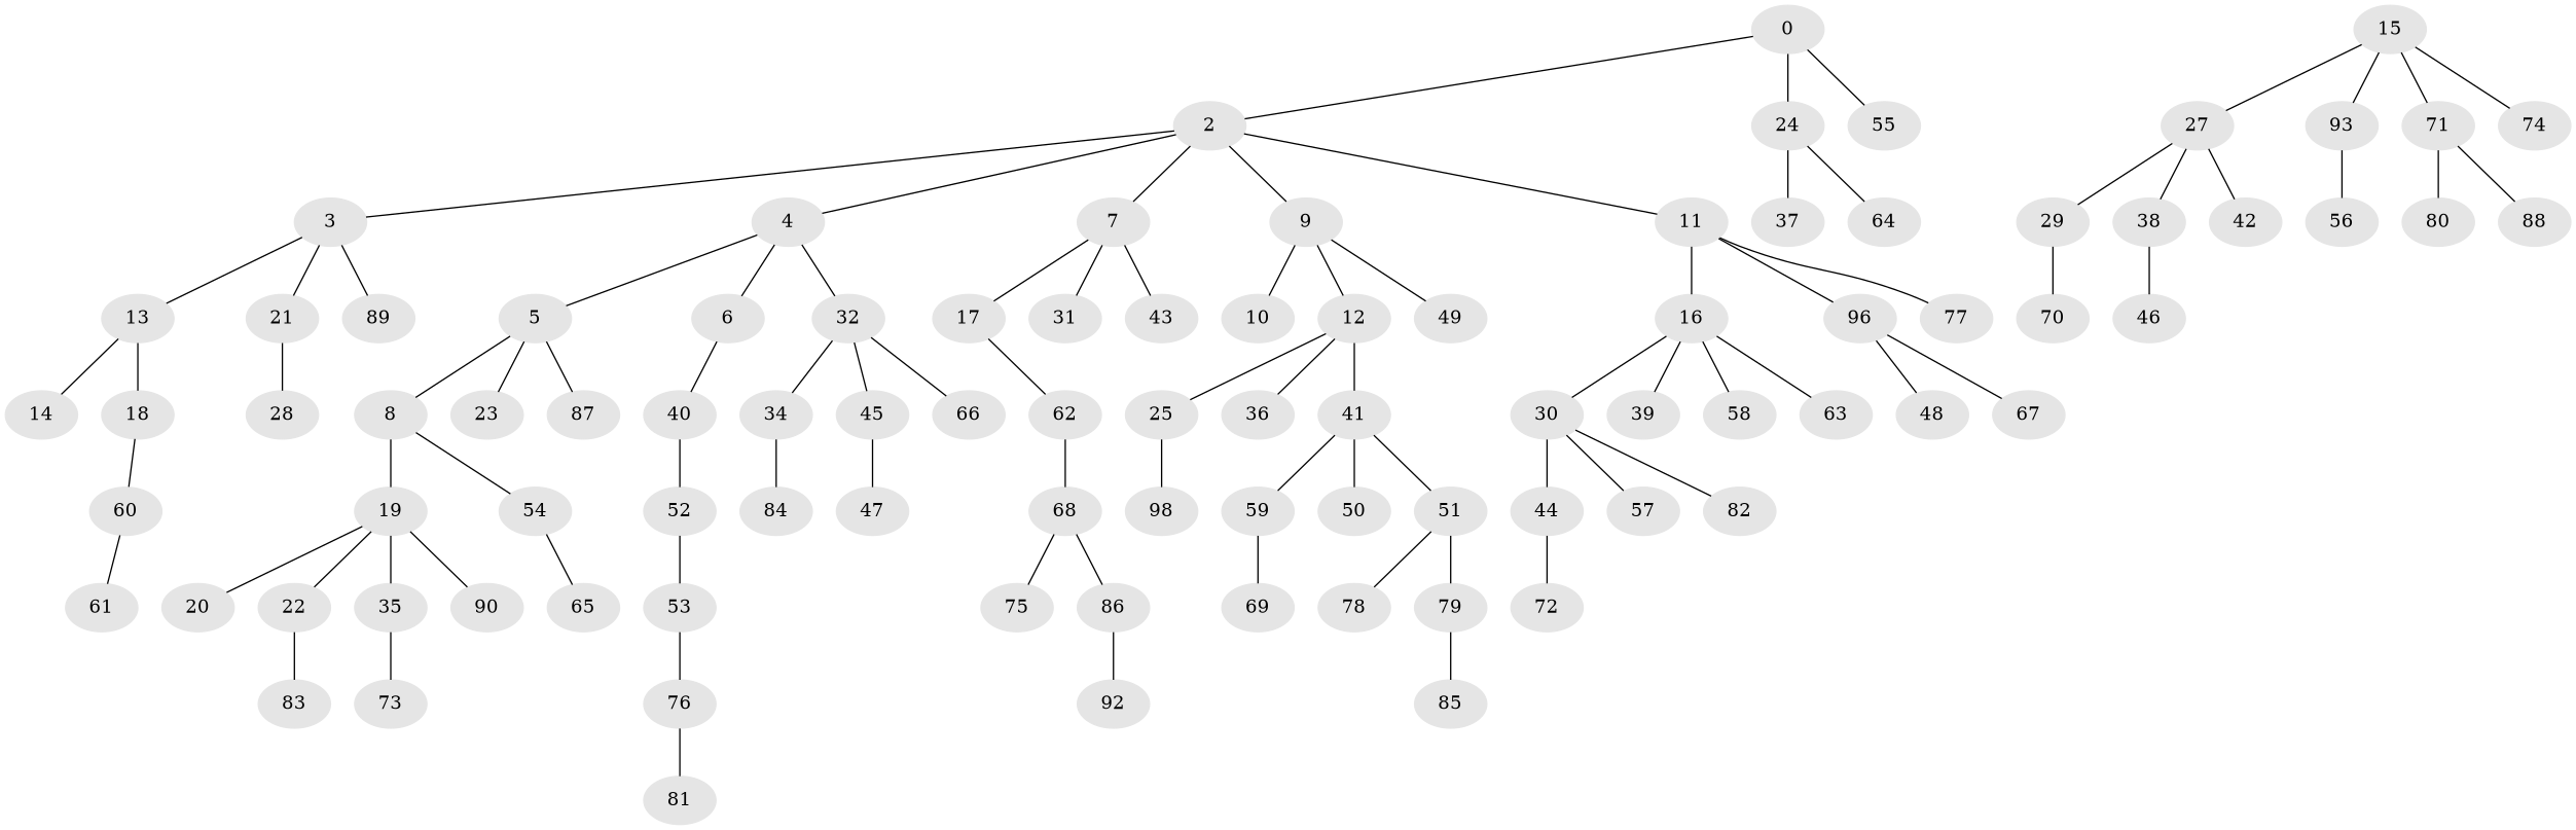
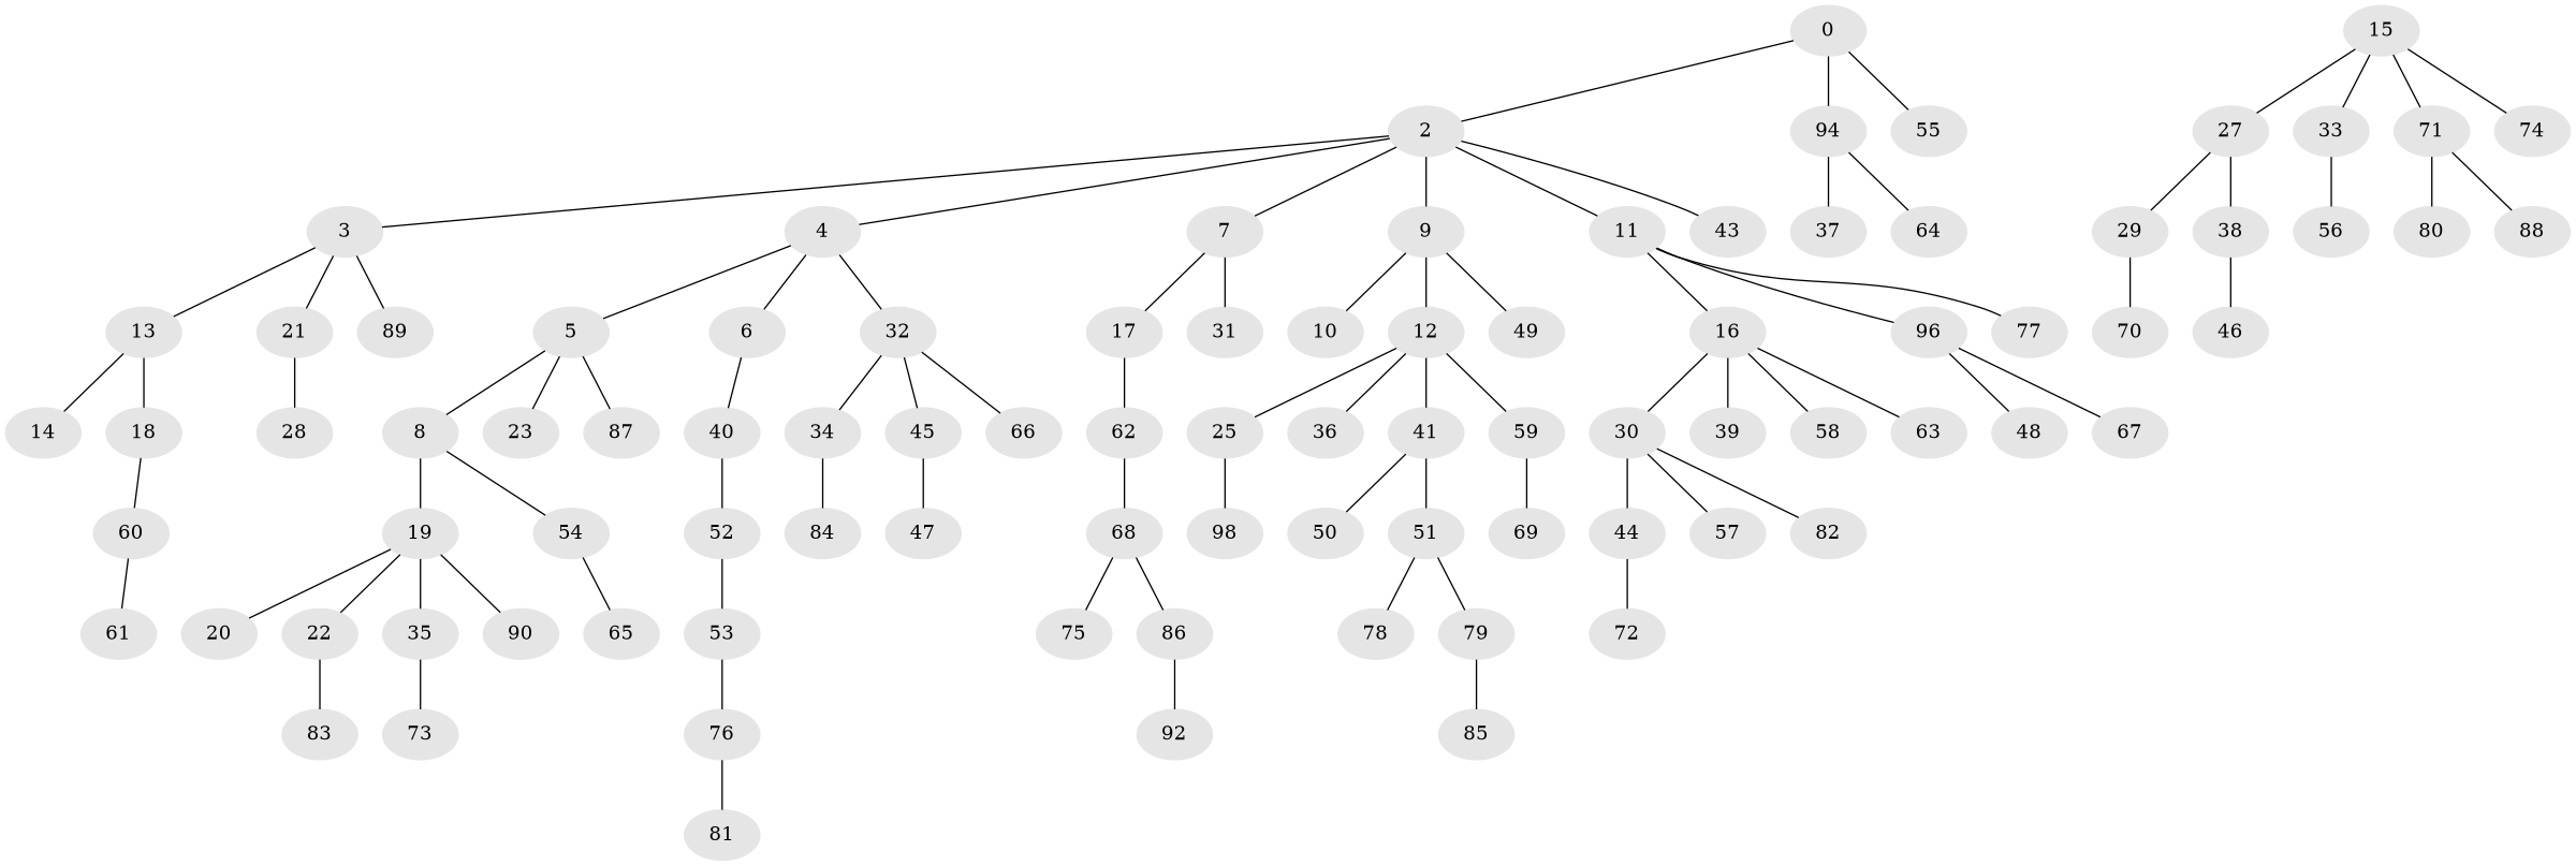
  graph {
    node [color=gray90 style=filled]
    n1 [label=0]
    2
-   24
+   24 [label=94]
    55
    3
    4
    7
    9
    11
    37
    64
    13
    21
    89
    5
    6
    32
    17
    31
    43
    10
    12
    49
    16
    n25 [label=96]
    77
    14
    18
    28
    8
    23
    87
    40
    34
    45
    66
    19
    54
    52
    62
    20
    22
    35
    90
    65
    25
    36
    41
    59
    30
    39
    58
    63
    48
    67
    n56 [label=98]
    50
    51
    69
    60
    15
    27
-   33 [label=93]
+   33
    71
    74
    29
    38
-   42
    56
    80
    88
    44
    57
    82
    68
    61
    83
    73
    70
    46
    72
    84
    47
    53
    78
    79
    85
    76
    81
    75
    86
    92
    n1 -- 2
    n1 -- 24
    n1 -- 55
    2 -- 3
    2 -- 4
    2 -- 7
    2 -- 9
    2 -- 11
    24 -- 37
    24 -- 64
    3 -- 13
    3 -- 21
    3 -- 89
    4 -- 5
    4 -- 6
    4 -- 32
    7 -- 17
    7 -- 31
-   7 -- 43
+   2 -- 43
    9 -- 10
    9 -- 12
    9 -- 49
    11 -- 16
    11 -- n25
    11 -- 77
    13 -- 14
    13 -- 18
    21 -- 28
    5 -- 8
    5 -- 23
    5 -- 87
    6 -- 40
    32 -- 34
    32 -- 45
    32 -- 66
    17 -- 62
    12 -- 25
    12 -- 36
    12 -- 41
-   41 -- 59
+   12 -- 59
    16 -- 30
    16 -- 39
    16 -- 58
    16 -- 63
    n25 -- 48
    n25 -- 67
    18 -- 60
    8 -- 19
    8 -- 54
    40 -- 52
    34 -- 84
    45 -- 47
    19 -- 20
    19 -- 22
    19 -- 35
    19 -- 90
    54 -- 65
    52 -- 53
    62 -- 68
    22 -- 83
    35 -- 73
    25 -- n56
    41 -- 50
    41 -- 51
    59 -- 69
    30 -- 44
    30 -- 57
    30 -- 82
    51 -- 78
    51 -- 79
    60 -- 61
    15 -- 27
    15 -- 33
    15 -- 71
    15 -- 74
    27 -- 29
    27 -- 38
-   27 -- 42
    33 -- 56
    71 -- 80
    71 -- 88
    29 -- 70
    38 -- 46
    44 -- 72
    68 -- 75
    68 -- 86
    53 -- 76
    79 -- 85
    76 -- 81
    86 -- 92
  }
